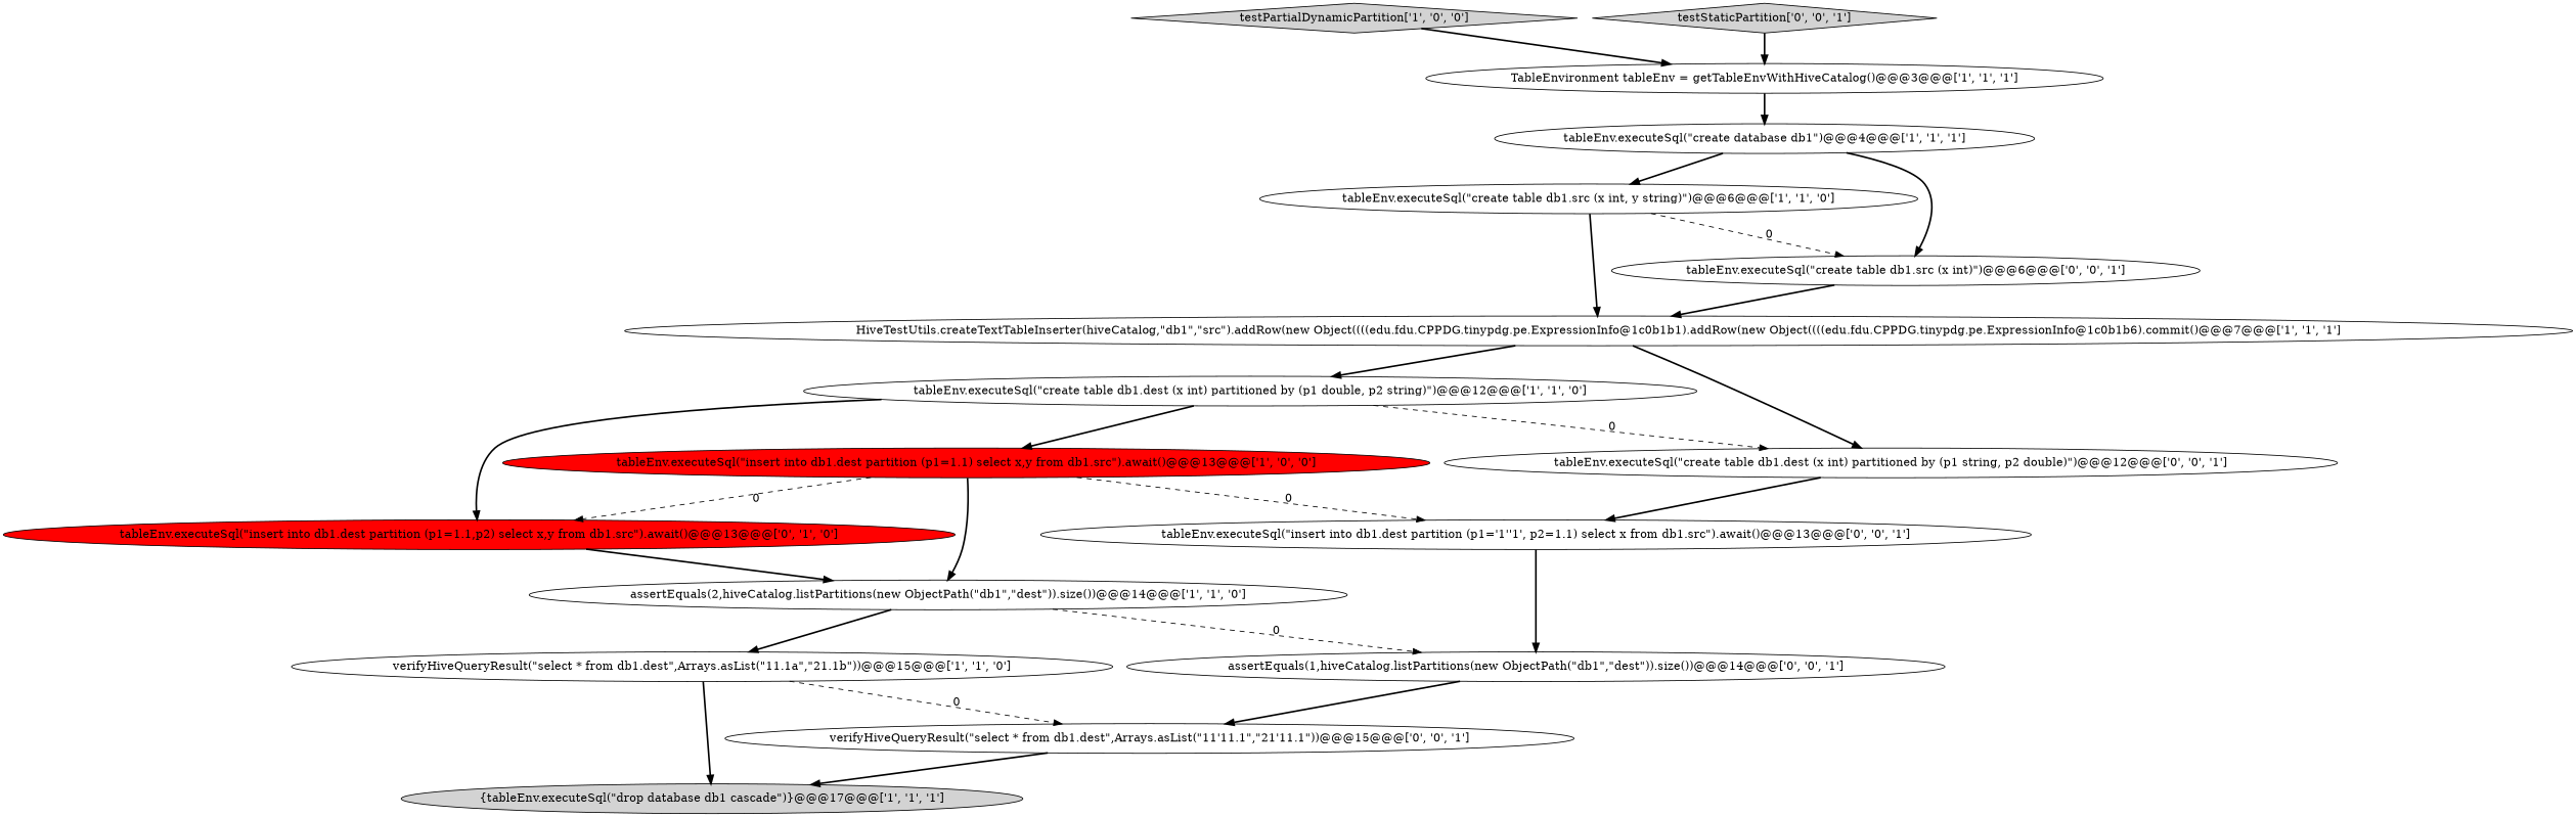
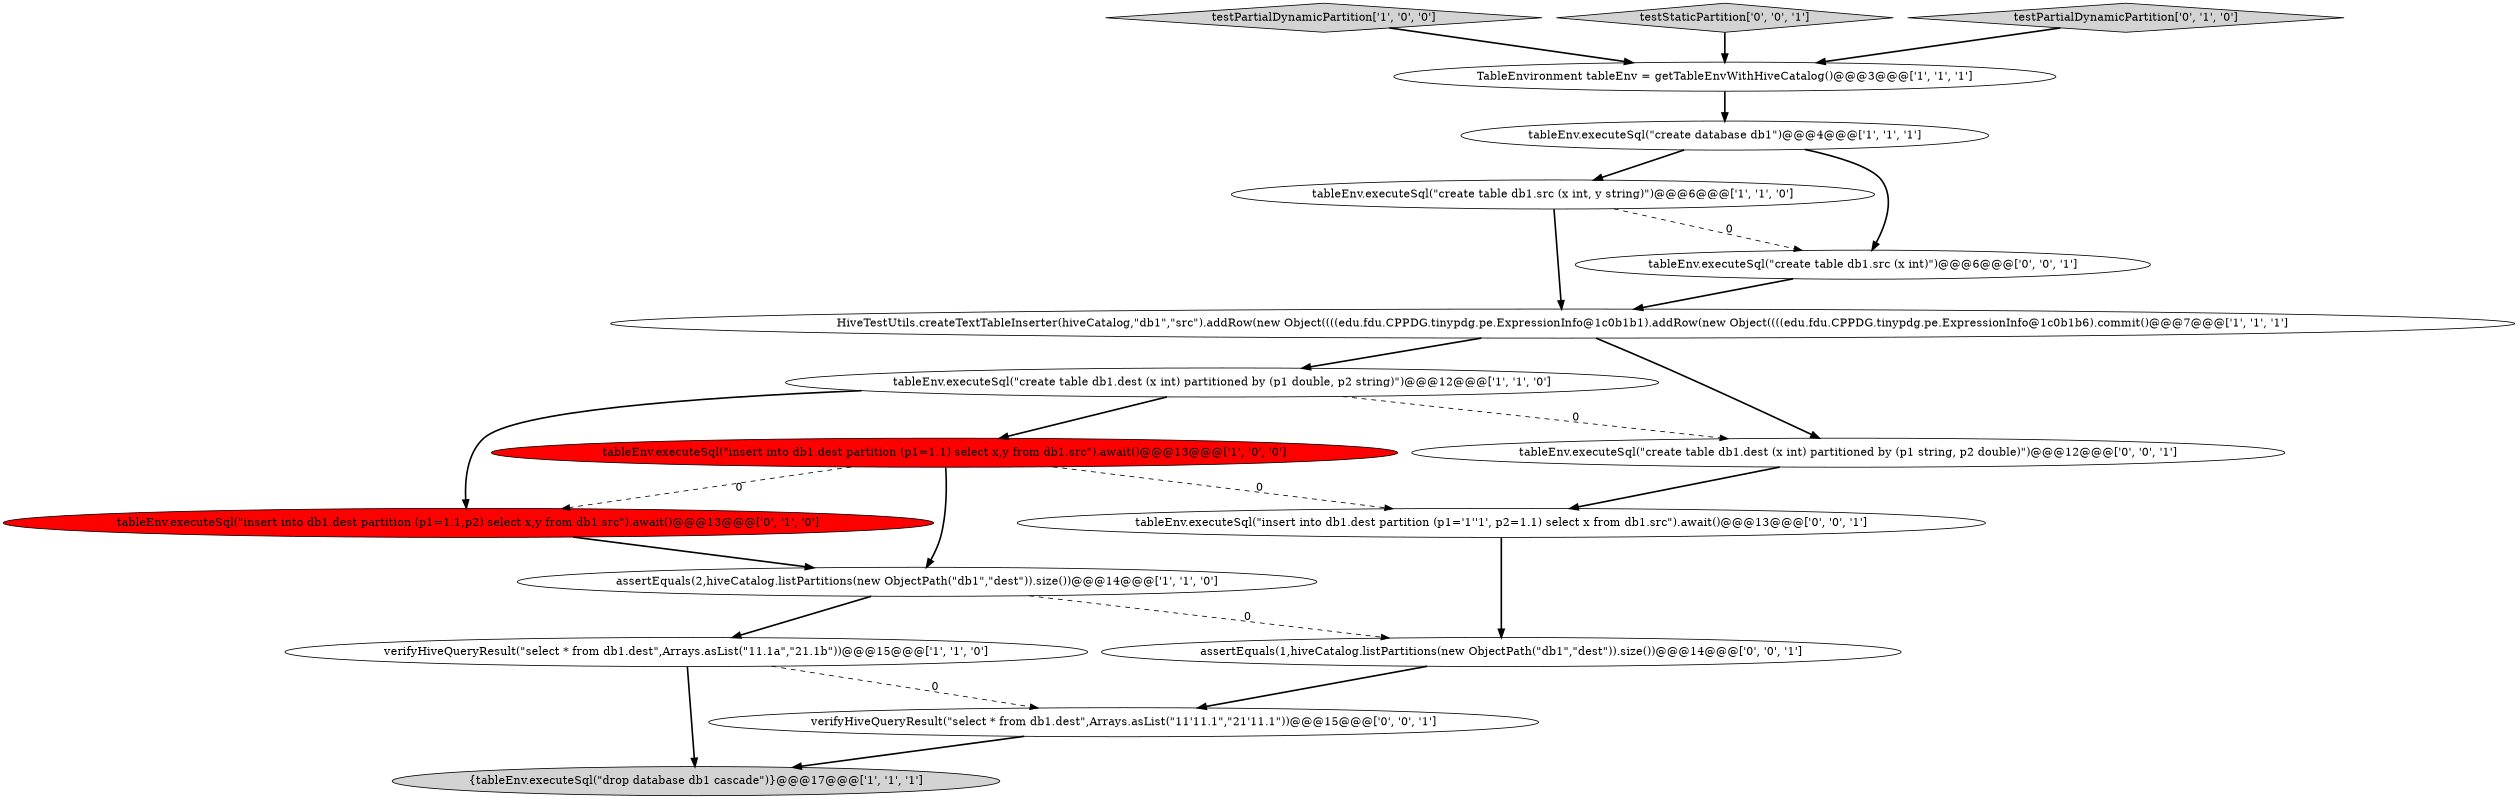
  digraph {
    node [fillcolor=white shape=ellipse style=filled]
    edge [style=bold]
    n1 [label="verifyHiveQueryResult(\"select * from db1.dest\",Arrays.asList(\"11'11.1\",\"21'11.1\"))@@@15@@@['0', '0', '1']"]
    n2 [fillcolor=lightgray label="{tableEnv.executeSql(\"drop database db1 cascade\")}@@@17@@@['1', '1', '1']"]
    n3 [label="verifyHiveQueryResult(\"select * from db1.dest\",Arrays.asList(\"11.1a\",\"21.1b\"))@@@15@@@['1', '1', '0']"]
    n4 [fillcolor=lightgray label="testPartialDynamicPartition['1', '0', '0']" shape=diamond]
    n5 [label="TableEnvironment tableEnv = getTableEnvWithHiveCatalog()@@@3@@@['1', '1', '1']"]
    n6 [fillcolor=red label="tableEnv.executeSql(\"insert into db1.dest partition (p1=1.1,p2) select x,y from db1.src\").await()@@@13@@@['0', '1', '0']"]
    n7 [label="assertEquals(2,hiveCatalog.listPartitions(new ObjectPath(\"db1\",\"dest\")).size())@@@14@@@['1', '1', '0']"]
    n8 [label="assertEquals(1,hiveCatalog.listPartitions(new ObjectPath(\"db1\",\"dest\")).size())@@@14@@@['0', '0', '1']"]
    n9 [label="tableEnv.executeSql(\"insert into db1.dest partition (p1='1''1', p2=1.1) select x from db1.src\").await()@@@13@@@['0', '0', '1']"]
    n10 [label="tableEnv.executeSql(\"create table db1.dest (x int) partitioned by (p1 double, p2 string)\")@@@12@@@['1', '1', '0']"]
    n11 [fillcolor=red label="tableEnv.executeSql(\"insert into db1.dest partition (p1=1.1) select x,y from db1.src\").await()@@@13@@@['1', '0', '0']"]
    n12 [label="tableEnv.executeSql(\"create table db1.dest (x int) partitioned by (p1 string, p2 double)\")@@@12@@@['0', '0', '1']"]
    n13 [fillcolor=lightgray label="testStaticPartition['0', '0', '1']" shape=diamond]
    n14 [label="tableEnv.executeSql(\"create table db1.src (x int, y string)\")@@@6@@@['1', '1', '0']"]
    n15 [label="tableEnv.executeSql(\"create table db1.src (x int)\")@@@6@@@['0', '0', '1']"]
    n16 [label="HiveTestUtils.createTextTableInserter(hiveCatalog,\"db1\",\"src\").addRow(new Object((((edu.fdu.CPPDG.tinypdg.pe.ExpressionInfo@1c0b1b1).addRow(new Object((((edu.fdu.CPPDG.tinypdg.pe.ExpressionInfo@1c0b1b6).commit()@@@7@@@['1', '1', '1']"]
    n17 [label="tableEnv.executeSql(\"create database db1\")@@@4@@@['1', '1', '1']"]
+   n18 [fillcolor=lightgray label="testPartialDynamicPartition['0', '1', '0']" shape=diamond]
    n1 -> n2
    n3 -> n1 [label=0 style=dashed]
    n3 -> n2
    n4 -> n5
    n5 -> n17
    n6 -> n7
    n7 -> n3
    n7 -> n8 [label=0 style=dashed]
    n8 -> n1
    n9 -> n8
    n10 -> n6
    n10 -> n11
    n10 -> n12 [label=0 style=dashed]
    n11 -> n6 [label=0 style=dashed]
    n11 -> n7
    n11 -> n9 [label=0 style=dashed]
    n12 -> n9
    n13 -> n5
    n14 -> n15 [label=0 style=dashed]
    n14 -> n16
    n15 -> n16
    n16 -> n10
    n16 -> n12
    n17 -> n14
    n17 -> n15
+   n18 -> n5
  }
